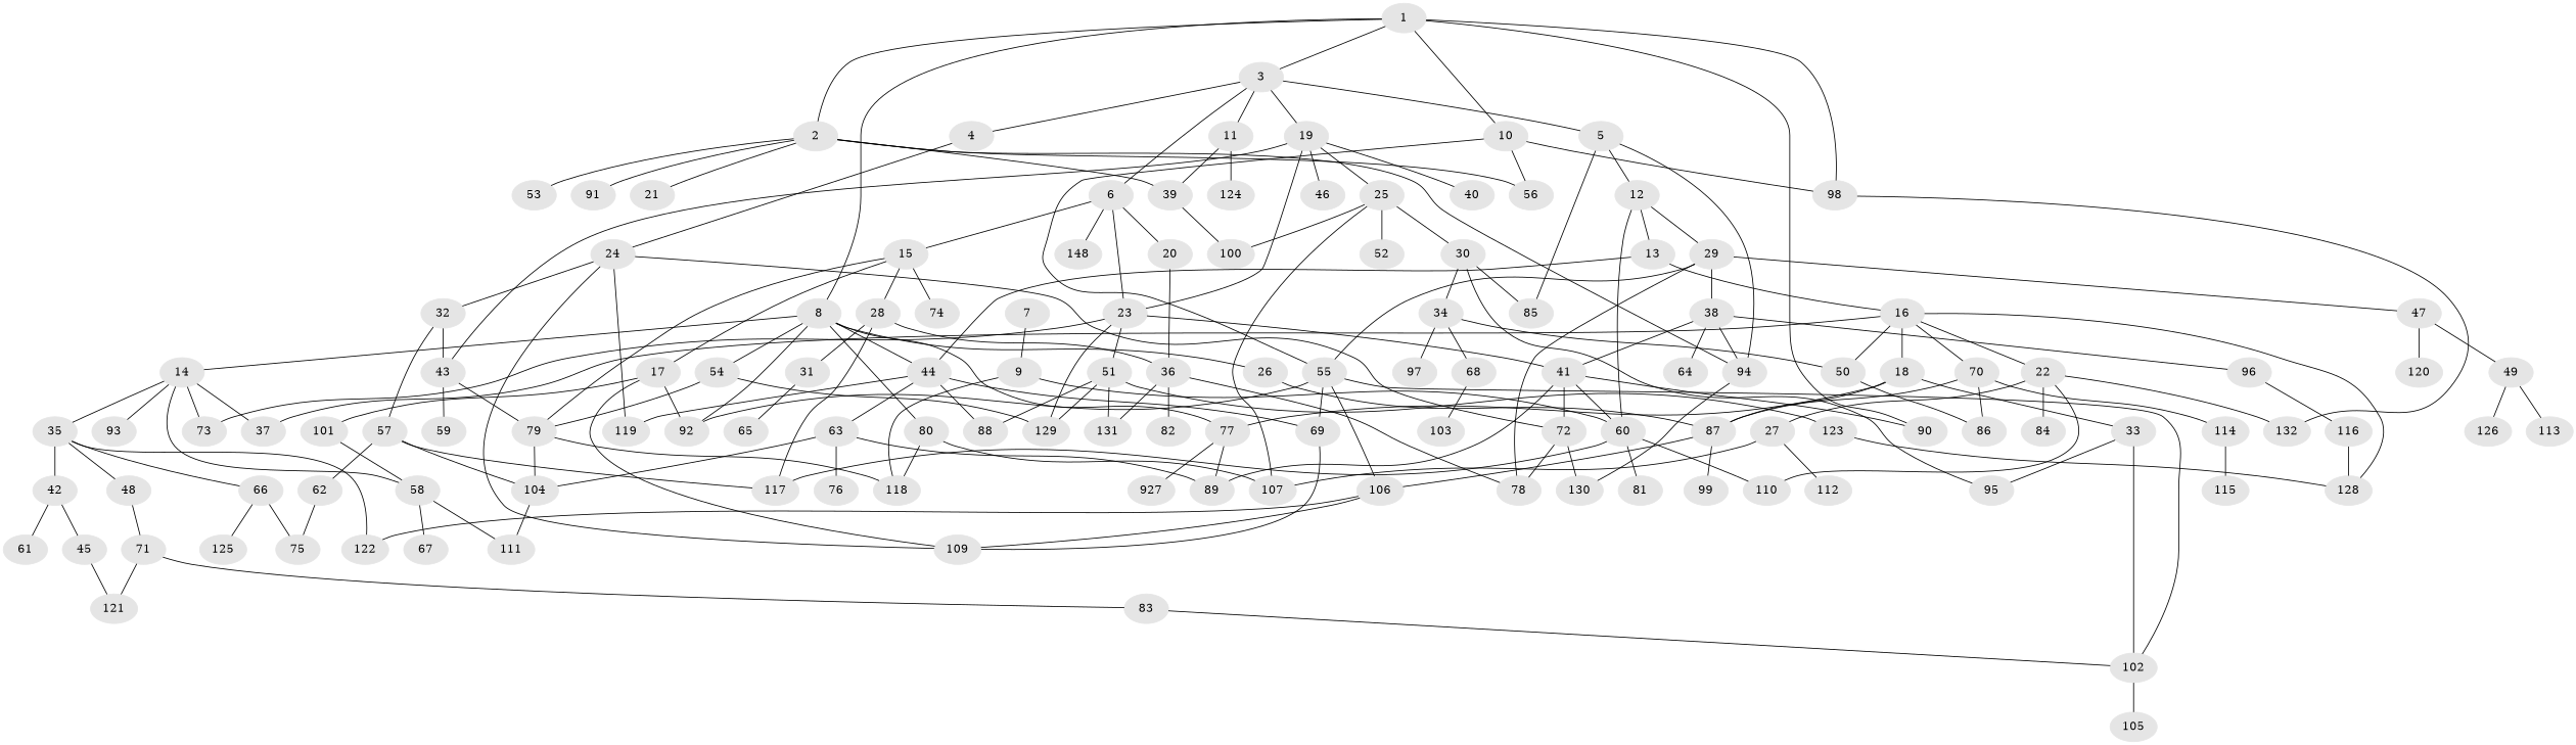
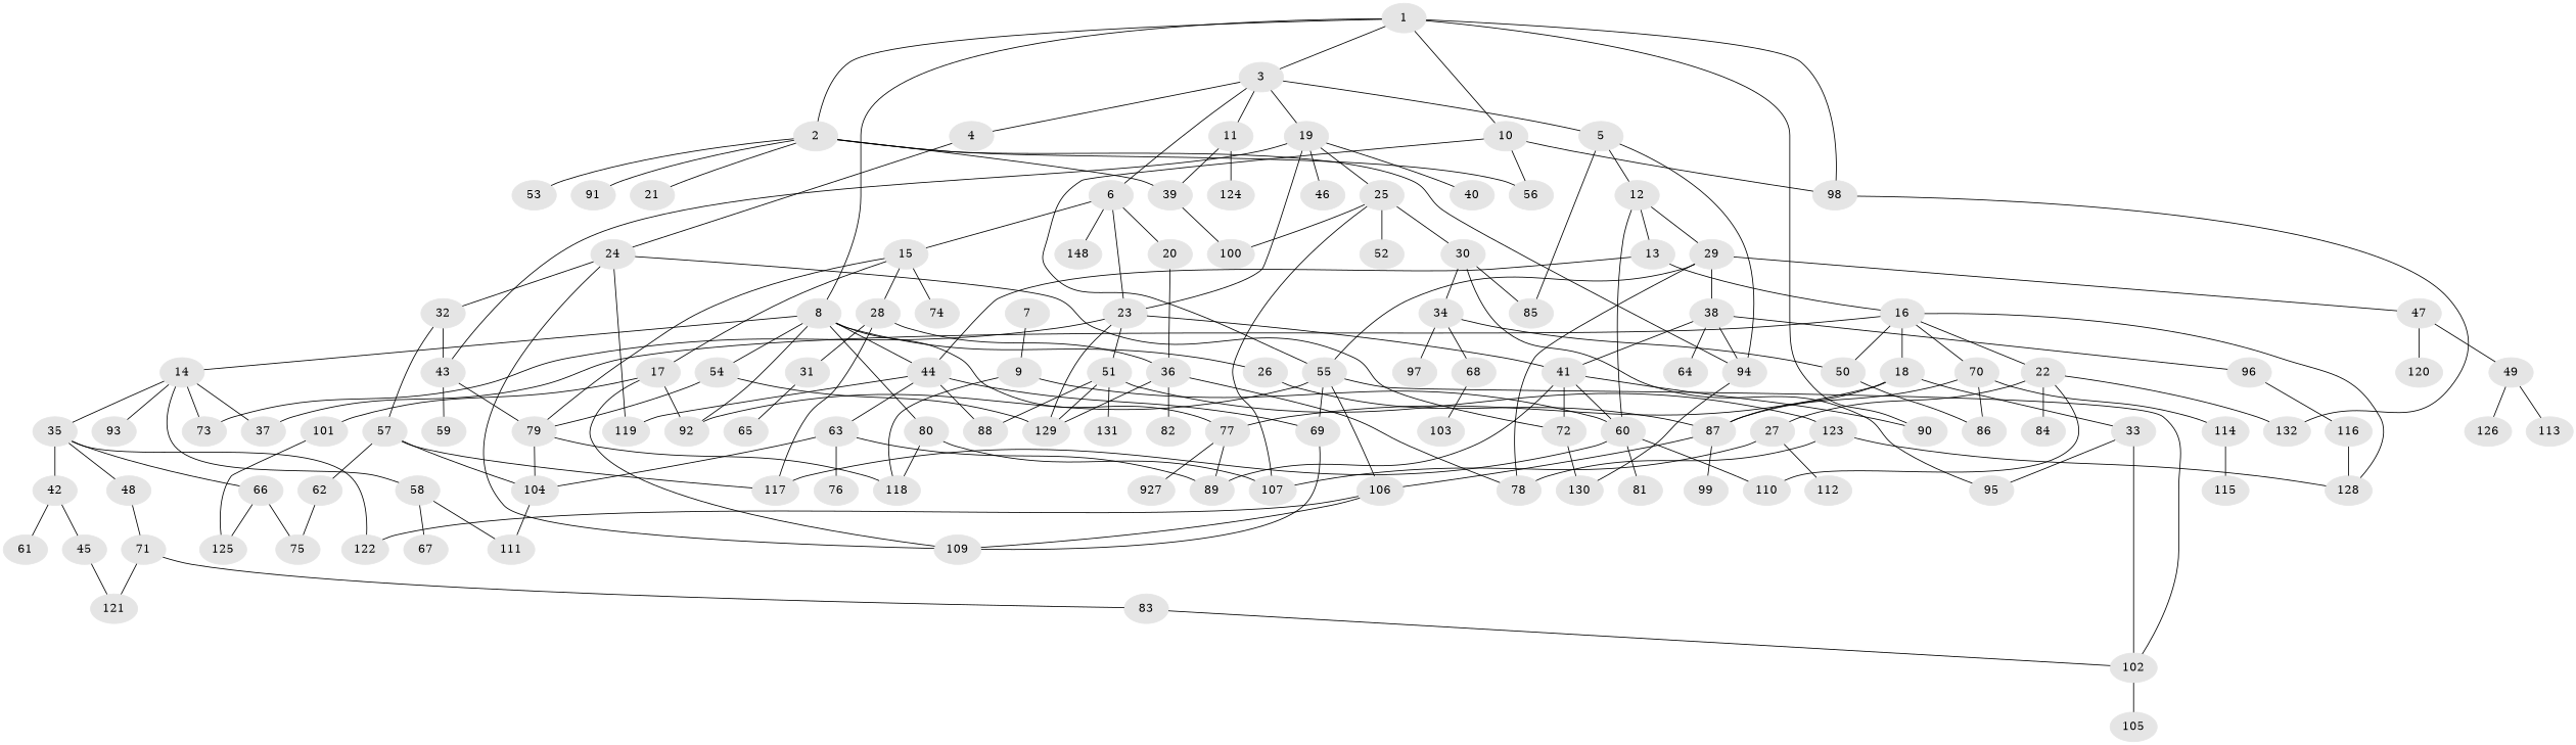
  graph {
    node [color=gray90 style=filled]
    1
    2
    3
    8
    10
    90
    98
    21
    39
    53
    56
    91
    94
    4
    5
    6
    11
    19
    14
    26
    44
    54
    77
    80
    92
    55
    132
    100
    130
    24
    12
    85
    15
    20
    n35 [label=148]
    23
    124
    25
    40
    43
    46
    109
    32
    72
    119
    60
    13
    29
    7
    9
    17
    28
    74
    79
    36
    118
    35
    37
    58
    73
    93
    87
    63
    69
    88
    129
    89
    n68 [label=927]
    107
    110
    117
    81
    102
    106
    16
    38
    47
    78
    18
    22
    50
    70
    128
    42
    48
    66
    122
    67
    111
    101
    31
    104
    33
    27
    84
    86
    114
    125
    95
    99
    41
    51
    30
    52
    59
    82
    131
    112
    123
    57
    34
    65
    64
    96
    49
    120
    68
    97
    62
    105
    103
    45
    61
    71
    75
    116
    121
    76
    113
    126
    83
    115
    1 -- 2
    1 -- 3
    1 -- 8
    1 -- 10
    1 -- 90
    1 -- 98
    2 -- 21
    2 -- 39
    2 -- 53
    2 -- 56
    2 -- 91
    2 -- 94
    3 -- 4
    3 -- 5
    3 -- 6
    3 -- 11
    3 -- 19
    8 -- 14
    8 -- 26
    8 -- 44
    8 -- 54
    8 -- 77
    8 -- 80
    8 -- 92
    10 -- 98
    10 -- 56
    10 -- 55
    98 -- 132
    39 -- 100
    94 -- 130
    4 -- 24
    5 -- 94
    5 -- 12
    5 -- 85
    6 -- 15
    6 -- 20
    6 -- n35
    6 -- 23
    11 -- 39
    11 -- 124
    19 -- 23
    19 -- 25
    19 -- 40
    19 -- 43
    19 -- 46
    14 -- 35
    14 -- 37
    14 -- 58
    14 -- 73
    14 -- 93
    26 -- 87
    44 -- 119
    44 -- 63
    44 -- 69
    44 -- 88
    54 -- 79
    54 -- 129
    77 -- 89
    77 -- n68
    80 -- 118
    80 -- 107
    55 -- 92
    55 -- 69
    55 -- 102
    55 -- 106
    24 -- 109
    24 -- 32
    24 -- 72
    24 -- 119
    12 -- 60
    12 -- 13
    12 -- 29
    15 -- 17
    15 -- 28
    15 -- 74
    15 -- 79
    20 -- 36
    23 -- 73
    23 -- 129
    23 -- 41
    23 -- 51
    25 -- 100
    25 -- 107
    25 -- 30
    25 -- 52
    43 -- 79
    43 -- 59
    32 -- 43
    32 -- 57
    72 -- 130
-   72 -- 78
+   123 -- 78
    60 -- 110
    60 -- 117
    60 -- 81
    13 -- 44
    13 -- 16
    29 -- 55
    29 -- 38
    29 -- 47
    29 -- 78
    7 -- 9
    9 -- 60
    9 -- 118
    17 -- 92
    17 -- 109
    17 -- 101
    28 -- 36
    28 -- 117
    28 -- 31
    79 -- 118
    79 -- 104
    36 -- 78
    36 -- 82
-   36 -- 131
+   36 -- 129
    35 -- 42
    35 -- 48
    35 -- 66
    35 -- 122
    58 -- 67
    58 -- 111
    87 -- 106
    87 -- 99
    63 -- 89
    63 -- 104
    63 -- 76
    69 -- 109
    102 -- 105
    106 -- 109
    106 -- 122
    16 -- 37
    16 -- 18
    16 -- 22
    16 -- 50
    16 -- 70
    16 -- 128
    38 -- 94
    38 -- 41
    38 -- 64
    38 -- 96
    47 -- 49
    47 -- 120
    18 -- 77
    18 -- 87
    18 -- 33
    22 -- 132
    22 -- 110
    22 -- 27
    22 -- 84
    50 -- 86
    70 -- 87
    70 -- 86
    70 -- 114
    42 -- 45
    42 -- 61
    48 -- 71
    66 -- 125
    66 -- 75
-   101 -- 58
+   101 -- 125
    31 -- 65
    104 -- 111
    33 -- 102
    33 -- 95
    27 -- 107
    27 -- 112
    114 -- 115
    41 -- 90
    41 -- 72
    41 -- 60
    41 -- 89
    51 -- 88
    51 -- 129
    51 -- 131
    51 -- 123
    30 -- 85
    30 -- 95
    30 -- 34
    123 -- 128
    57 -- 117
    57 -- 104
    57 -- 62
    34 -- 50
    34 -- 68
    34 -- 97
    96 -- 116
    49 -- 113
    49 -- 126
    68 -- 103
    62 -- 75
    45 -- 121
    71 -- 121
    71 -- 83
    116 -- 128
    83 -- 102
  }
